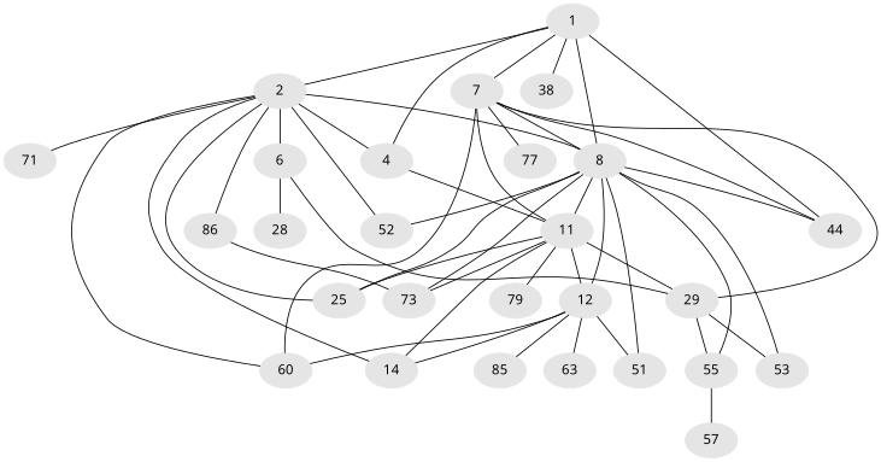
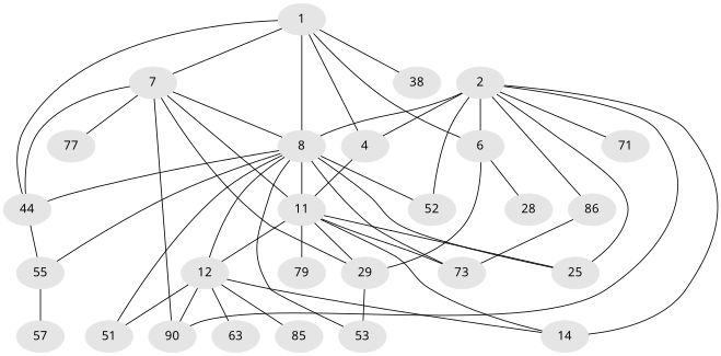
  graph {
    fontname="Noto Sans"
    node [color=gray90 fontname="Noto Sans" style=filled]
    edge [fontname="Noto Sans"]
    1 [super="+15"]
    2 [super="+13+3"]
    7 [super="+70+39+30+20"]
    8 [super="+10+21+24+58+40"]
    38 [super="+47"]
    44 [super="+59"]
    4
    6 [super="+22"]
    14 [super="+19+23"]
    25 [super="+48"]
    n11 [label=86]
    52 [super="+82+74"]
-   60 [super="+66"]
+   60 [super="+66" label=90]
    71
    11 [super="+67+80+81+92+32"]
    29 [super="+34"]
    77
    12 [super="+33+17+42"]
    51 [super="+84"]
    53
    55
    73 [super="+76"]
    79
    28 [super="+46"]
    n25 [label=63]
    85
    57
-   1 -- 2
+   1 -- 6
    1 -- 7
    1 -- 8 [weight=3]
    1 -- 38
    1 -- 44
    1 -- 4
    2 -- 8 [weight=5]
    2 -- 4
    2 -- 6 [weight=4]
    2 -- 14 [weight=2]
    2 -- 25 [weight=2]
    2 -- n11
    2 -- 52
    2 -- 60
    2 -- 71
    7 -- 8
    7 -- 44
    7 -- 60
    7 -- 11
    7 -- 29
    7 -- 77
    8 -- 44
    8 -- 25
    8 -- 52
    8 -- 11 [weight=2]
    8 -- 12 [weight=2]
    8 -- 51
    8 -- 53 [weight=2]
    8 -- 55
    8 -- 73
-   29 -- 55
+   44 -- 55
    4 -- 11
    6 -- 29
    6 -- 28
    n11 -- 73
    11 -- 14
    11 -- 25
    11 -- 29
    11 -- 12
    11 -- 73
    11 -- 79
    29 -- 53
    12 -- 14
    12 -- 60
    12 -- 51
    12 -- n25
    12 -- 85
    55 -- 57
  }
